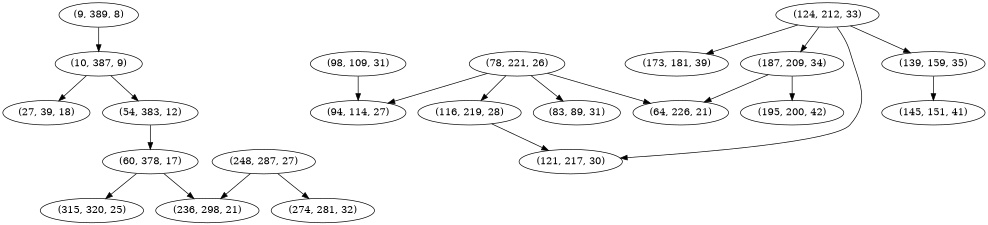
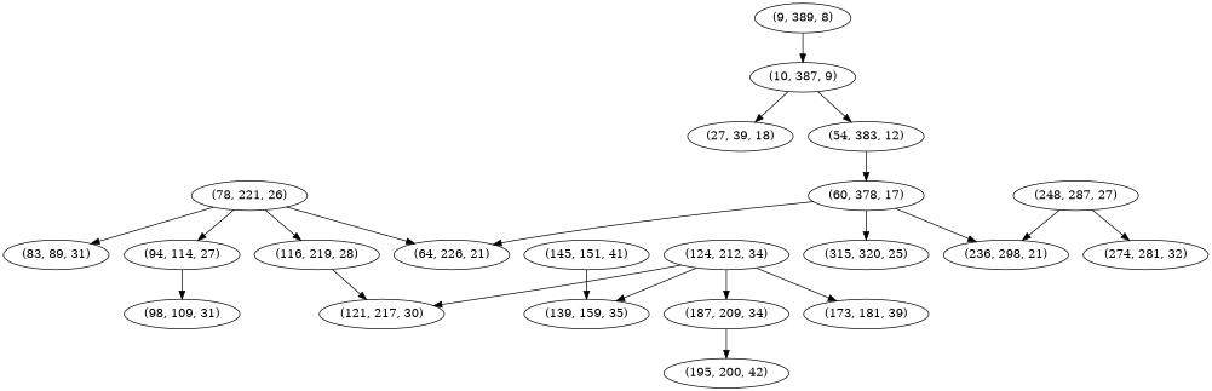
  digraph {
    "(9, 389, 8)"
    "(10, 387, 9)"
    "(27, 39, 18)"
    "(54, 383, 12)"
    "(60, 378, 17)"
    "(64, 226, 21)"
    "(236, 298, 21)"
    "(315, 320, 25)"
    "(78, 221, 26)"
    "(83, 89, 31)"
    "(94, 114, 27)"
    "(116, 219, 28)"
    "(98, 109, 31)"
    "(121, 217, 30)"
-   "(124, 212, 33)"
+   "(124, 212, 33)" [label="(124, 212, 34)"]
    "(139, 159, 35)"
    "(173, 181, 39)"
    "(187, 209, 34)"
    "(145, 151, 41)"
    "(195, 200, 42)"
    "(248, 287, 27)"
    "(274, 281, 32)"
    "(9, 389, 8)" -> "(10, 387, 9)"
    "(10, 387, 9)" -> "(27, 39, 18)"
    "(10, 387, 9)" -> "(54, 383, 12)"
    "(54, 383, 12)" -> "(60, 378, 17)"
-   "(187, 209, 34)" -> "(64, 226, 21)"
+   "(60, 378, 17)" -> "(64, 226, 21)"
    "(60, 378, 17)" -> "(236, 298, 21)"
    "(60, 378, 17)" -> "(315, 320, 25)"
    "(78, 221, 26)" -> "(64, 226, 21)"
    "(78, 221, 26)" -> "(83, 89, 31)"
    "(78, 221, 26)" -> "(94, 114, 27)"
    "(78, 221, 26)" -> "(116, 219, 28)"
-   "(98, 109, 31)" -> "(94, 114, 27)"
+   "(94, 114, 27)" -> "(98, 109, 31)"
    "(116, 219, 28)" -> "(121, 217, 30)"
    "(124, 212, 33)" -> "(121, 217, 30)"
    "(124, 212, 33)" -> "(139, 159, 35)"
    "(124, 212, 33)" -> "(173, 181, 39)"
    "(124, 212, 33)" -> "(187, 209, 34)"
-   "(139, 159, 35)" -> "(145, 151, 41)"
+   "(145, 151, 41)" -> "(139, 159, 35)"
    "(187, 209, 34)" -> "(195, 200, 42)"
    "(248, 287, 27)" -> "(236, 298, 21)"
    "(248, 287, 27)" -> "(274, 281, 32)"
  }
